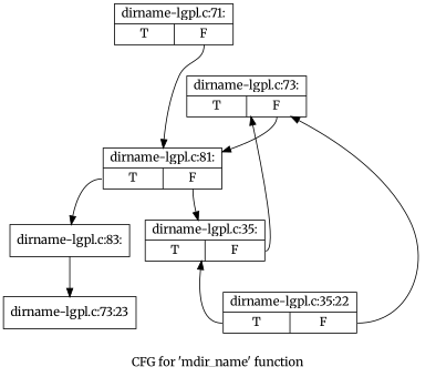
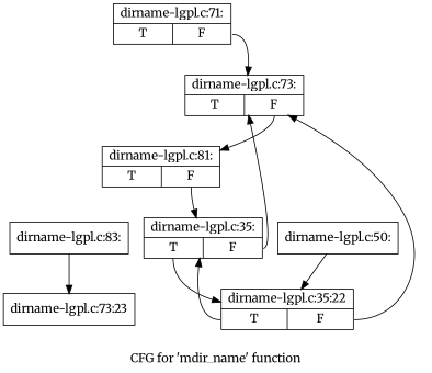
  digraph {
    fontname=Merriweather
    label="CFG for 'mdir_name' function"
    node [fontname=Merriweather shape=record]
    edge [fontname=Merriweather tailport=s1]
    n1 [label="{dirname-lgpl.c:71:|{<s0>T|<s1>F}}"]
    n2 [label="{dirname-lgpl.c:73:|{<s0>T|<s1>F}}"]
+   n3 [label="{dirname-lgpl.c:50:}"]
    n4 [label="{dirname-lgpl.c:35:22|{<s0>T|<s1>F}}"]
    n5 [label="{dirname-lgpl.c:81:|{<s0>T|<s1>F}}"]
    n6 [label="{dirname-lgpl.c:35:|{<s0>T|<s1>F}}"]
    n7 [label="{dirname-lgpl.c:83:}"]
    n8 [label="{dirname-lgpl.c:73:23}"]
-   n1 -> n5
+   n1 -> n2
    n2 -> n5
+   n3 -> n4 [tailport=s0]
    n4 -> n2
    n4 -> n6 [tailport=s0]
    n5 -> n6
-   n5 -> n7 [tailport=s0]
    n6 -> n2
+   n6 -> n4 [tailport=s0]
    n7 -> n8 [tailport=s0]
  }
